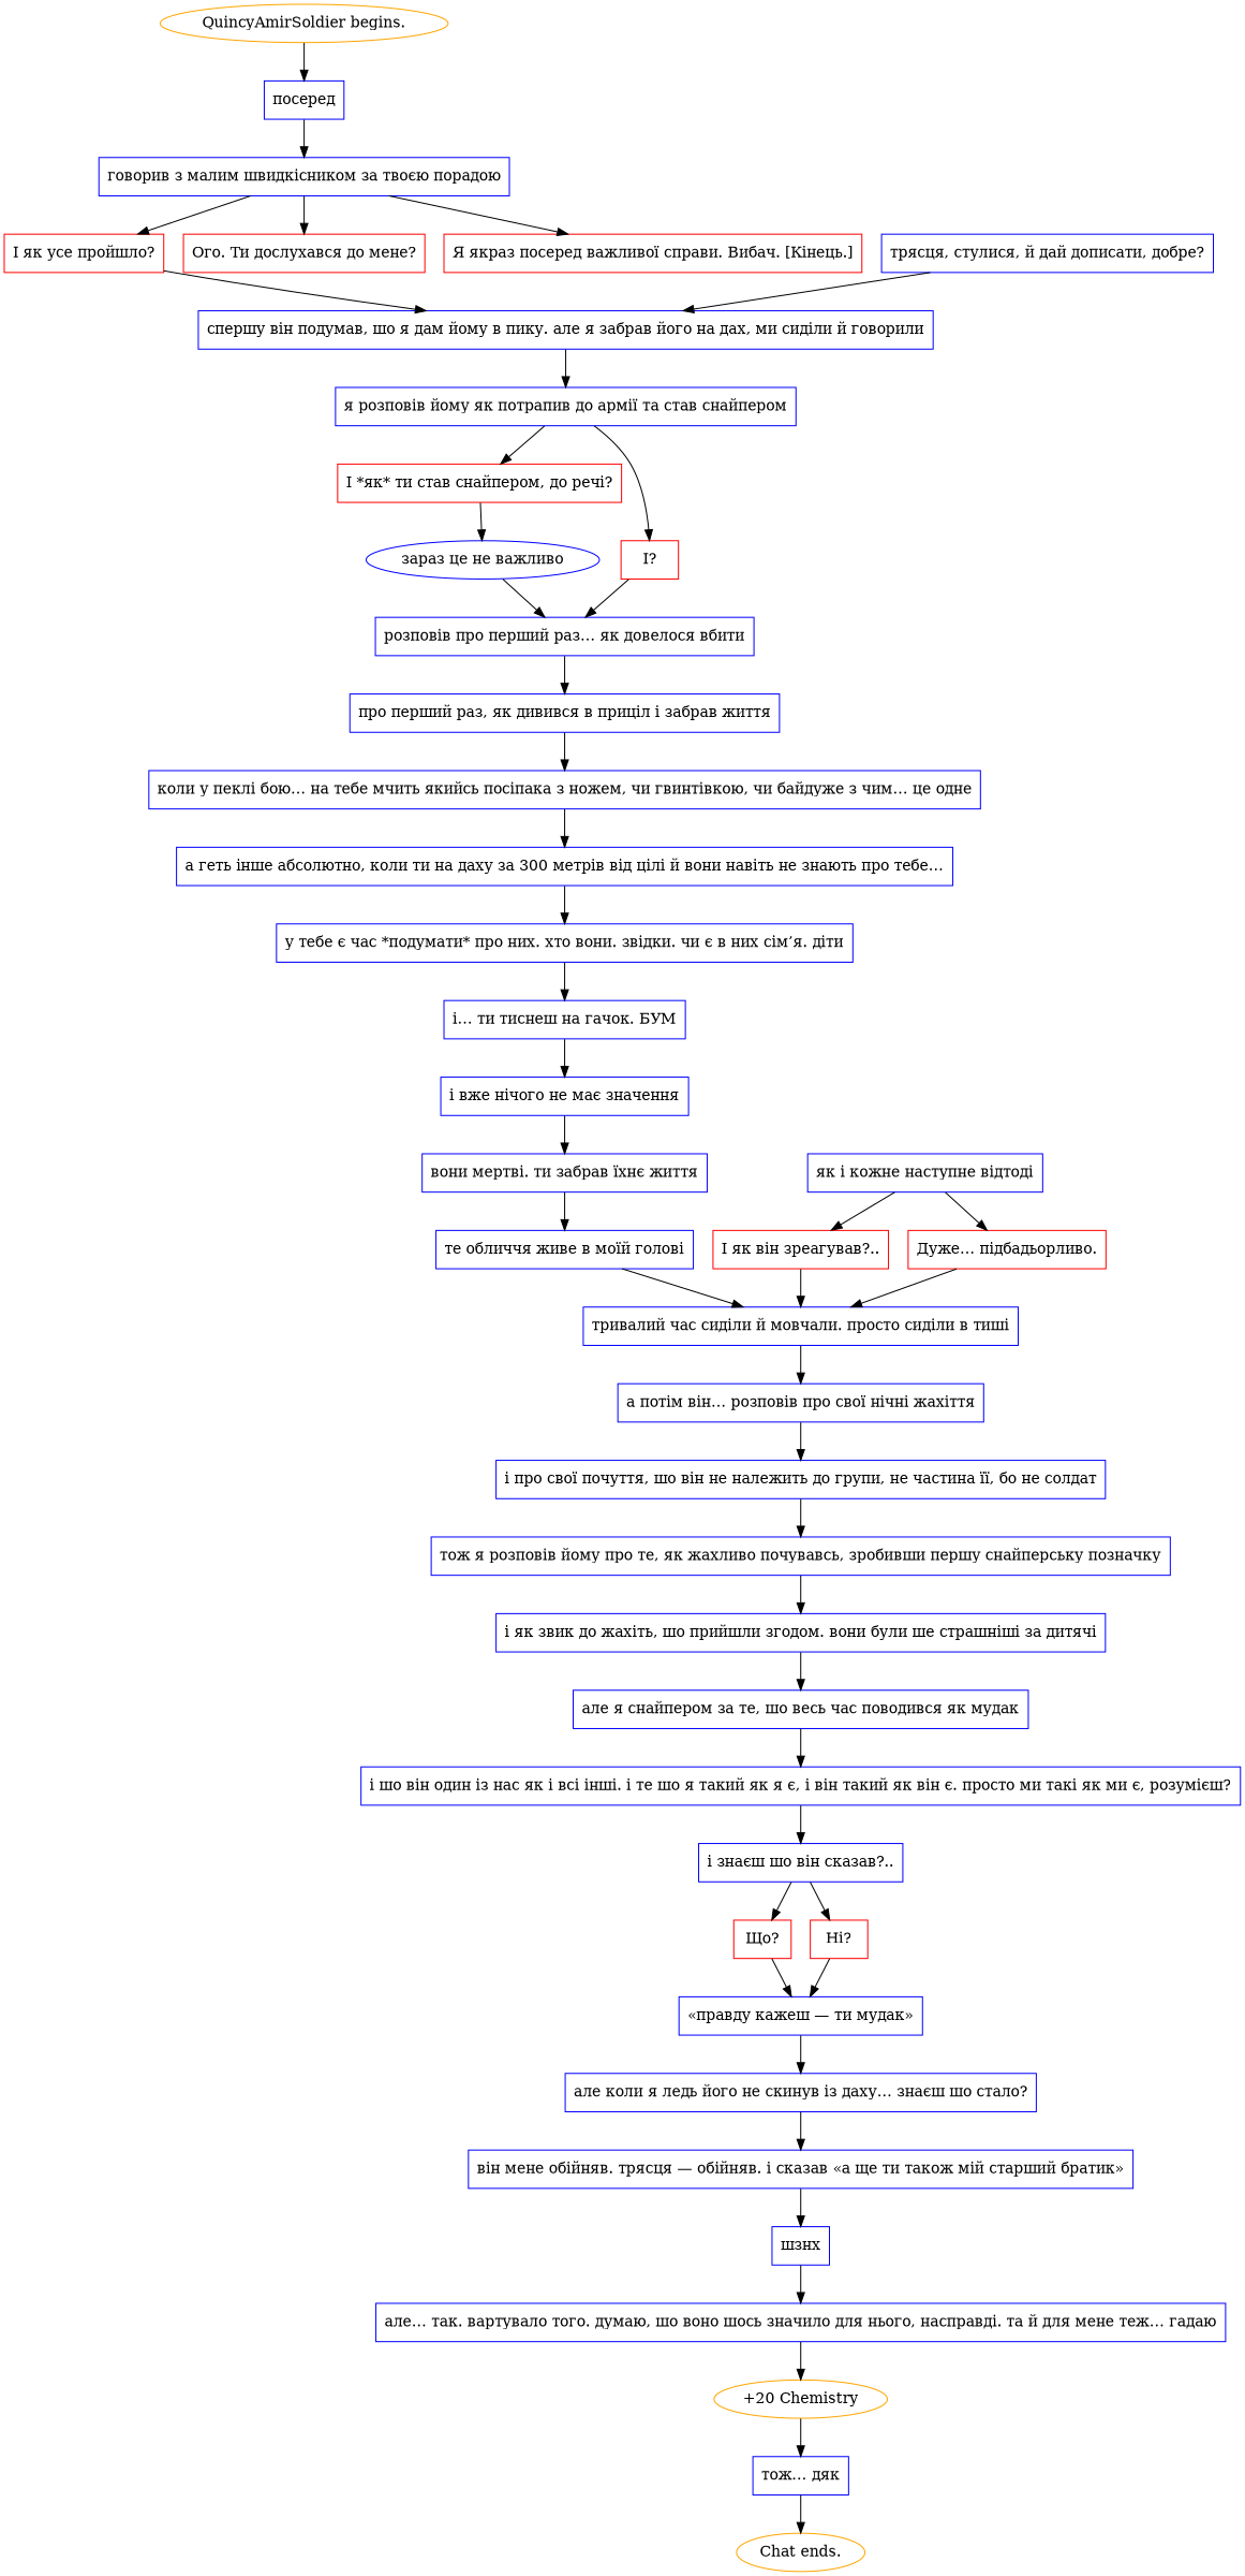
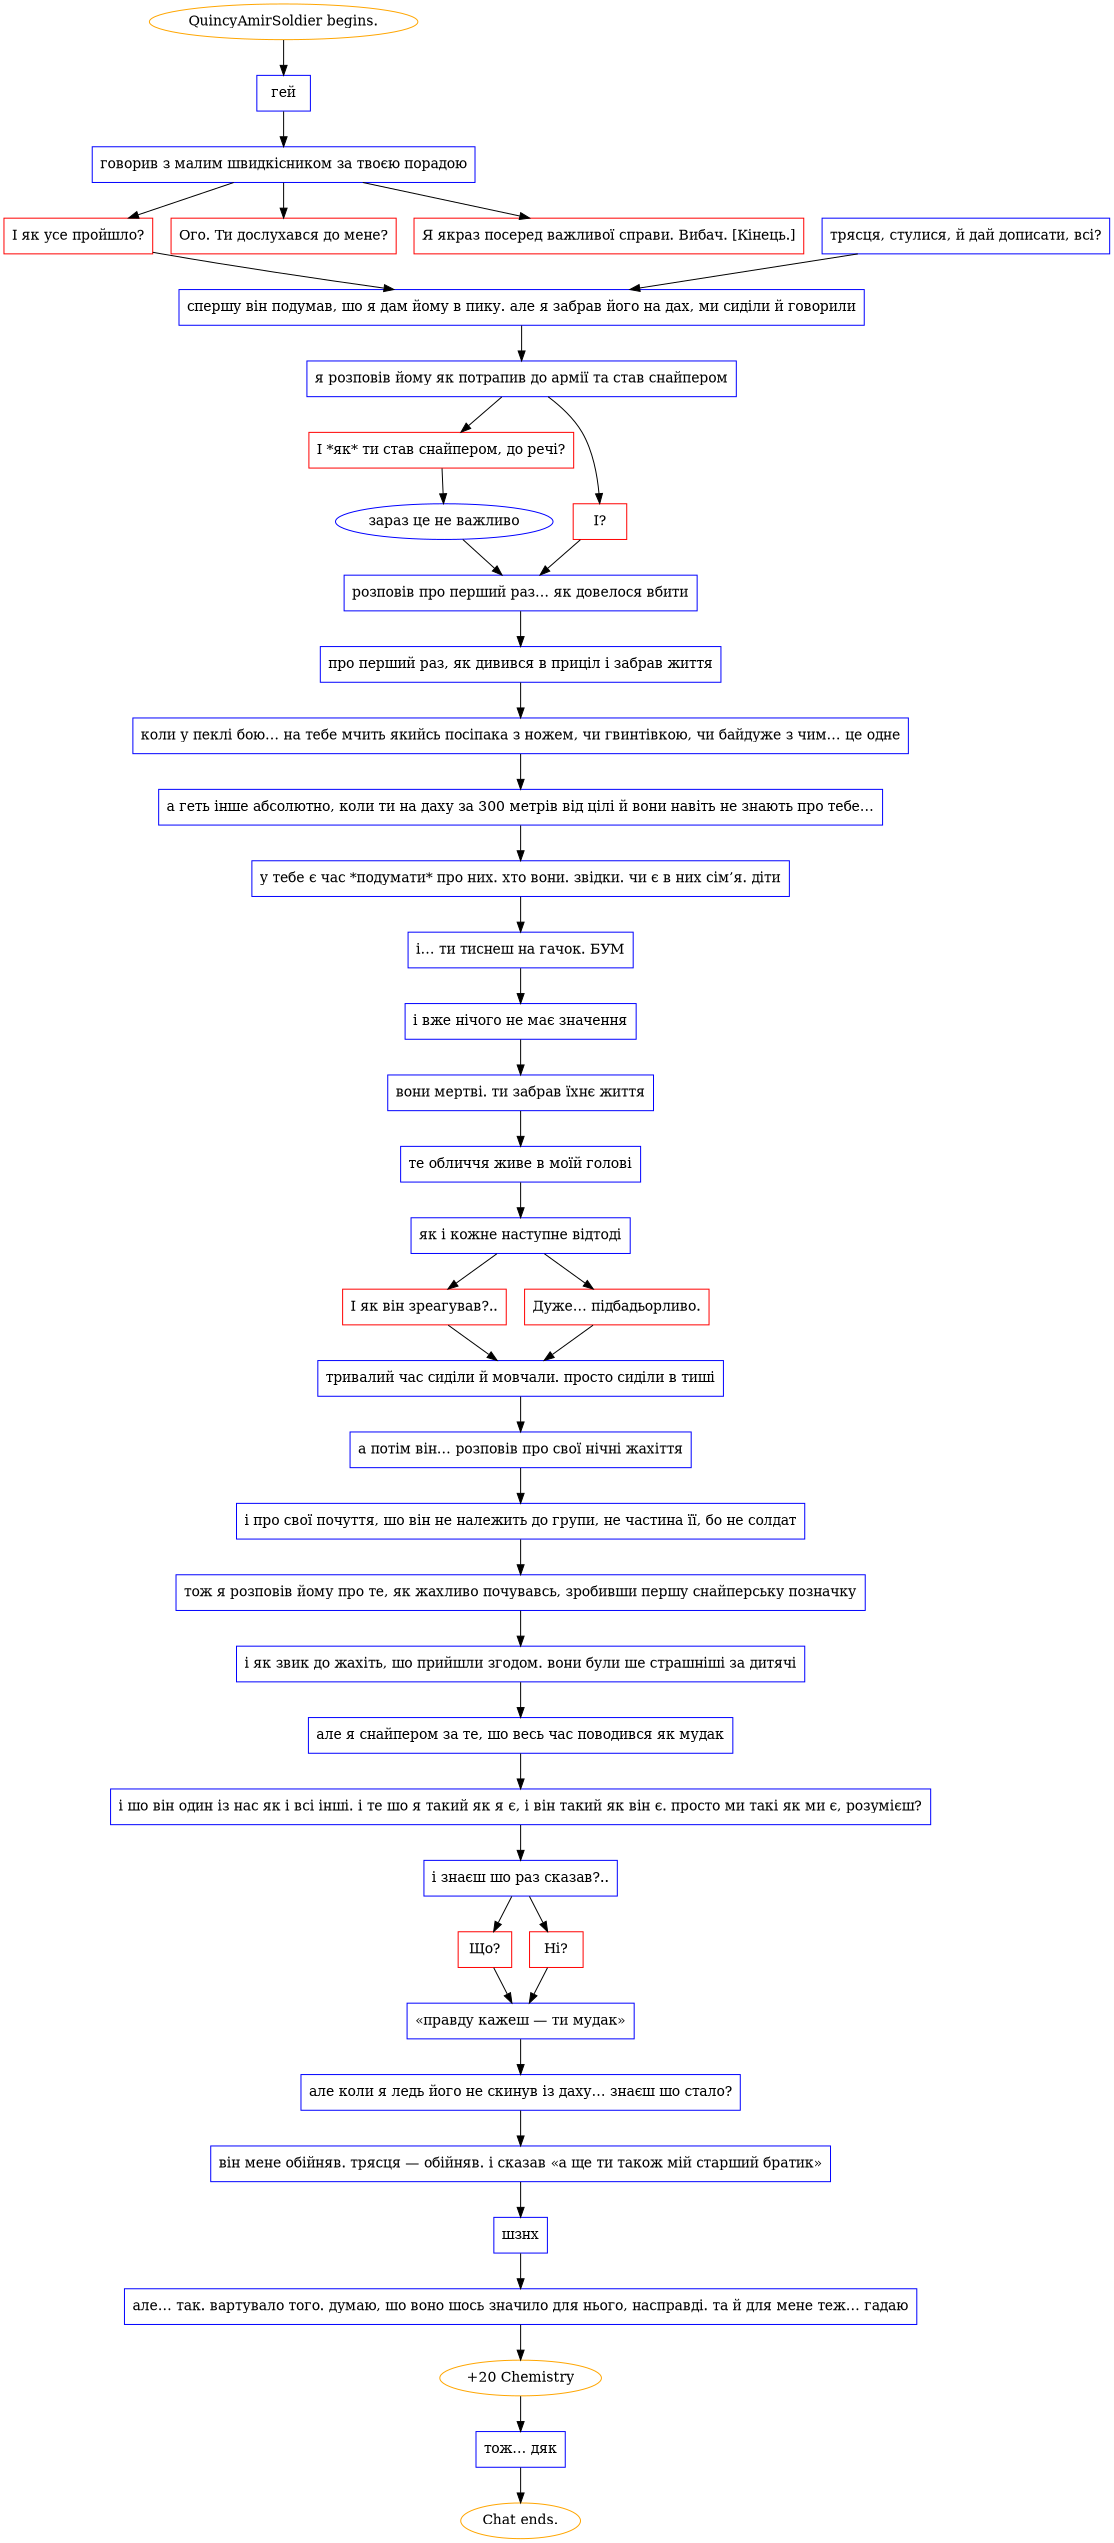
  digraph {
    node [color=blue shape=box]
    "QuincyAmirSoldier begins." [color=orange shape=""]
-   n2 [label="посеред"]
+   n2 [label="гей"]
    n3 [label="говорив з малим швидкісником за твоєю порадою"]
    n4 [color=red label="І як усе пройшло?"]
    n5 [color=red label="Ого. Ти дослухався до мене?"]
    n6 [color=red label="Я якраз посеред важливої справи. Вибач. [Кінець.]"]
    n7 [label="спершу він подумав, шо я дам йому в пику. але я забрав його на дах, ми сиділи й говорили"]
    n8 [label="я розповів йому як потрапив до армії та став снайпером"]
-   n9 [label="трясця, стулися, й дай дописати, добре?"]
+   n9 [label="трясця, стулися, й дай дописати, всі?"]
    "Chat ends." [color=orange shape=""]
    n11 [color=red label="І *як* ти став снайпером, до речі?"]
    n12 [color=red label="І?"]
    n13 [label="зараз це не важливо" shape=ellipse]
    n14 [label="розповів про перший раз… як довелося вбити"]
    n15 [label="про перший раз, як дивився в приціл і забрав життя"]
    n16 [label="коли у пеклі бою… на тебе мчить якийсь посіпака з ножем, чи гвинтівкою, чи байдуже з чим… це одне"]
    n17 [label="а геть інше абсолютно, коли ти на даху за 300 метрів від цілі й вони навіть не знають про тебе…"]
    n18 [label="у тебе є час *подумати* про них. хто вони. звідки. чи є в них сім’я. діти"]
    n19 [label="і… ти тиснеш на гачок. БУМ"]
    n20 [label="і вже нічого не має значення"]
    n21 [label="вони мертві. ти забрав їхнє життя"]
    n22 [label="те обличчя живе в моїй голові"]
    n23 [label="як і кожне наступне відтоді"]
    n24 [color=red label="І як він зреагував?.."]
    n25 [color=red label="Дуже… підбадьорливо."]
    n26 [label="тривалий час сиділи й мовчали. просто сиділи в тиші"]
    n27 [label="а потім він… розповів про свої нічні жахіття"]
    n28 [label="і про свої почуття, шо він не належить до групи, не частина її, бо не солдат"]
    n29 [label="тож я розповів йому про те, як жахливо почувавсь, зробивши першу снайперську позначку"]
    n30 [label="і як звик до жахіть, шо прийшли згодом. вони були ше страшніші за дитячі"]
    n31 [label="але я снайпером за те, шо весь час поводився як мудак"]
    n32 [label="і шо він один із нас як і всі інші. і те шо я такий як я є, і він такий як він є. просто ми такі як ми є, розумієш?"]
-   n33 [label="і знаєш шо він сказав?.."]
+   n33 [label="і знаєш шо раз сказав?.."]
    n34 [color=red label="Що?"]
    n35 [color=red label="Ні?"]
    n36 [label="«правду кажеш — ти мудак»"]
    n37 [label="але коли я ледь його не скинув із даху… знаєш шо стало?"]
    n38 [label="він мене обійняв. трясця — обійняв. і сказав «а ще ти також мій старший братик»"]
    n39 [label="шзнх"]
    n40 [label="але… так. вартувало того. думаю, шо воно шось значило для нього, насправді. та й для мене теж… гадаю"]
    n41 [color=orange label="+20 Chemistry" shape=""]
    n42 [label="тож… дяк"]
    "QuincyAmirSoldier begins." -> n2
    n2 -> n3
    n3 -> n4
    n3 -> n5
    n3 -> n6
    n4 -> n7
    n7 -> n8
    n8 -> n11
    n8 -> n12
    n9 -> n7
    n11 -> n13
    n12 -> n14
    n13 -> n14
    n14 -> n15
    n15 -> n16
    n16 -> n17
    n17 -> n18
    n18 -> n19
    n19 -> n20
    n20 -> n21
    n21 -> n22
-   n22 -> n26
+   n22 -> n23
    n23 -> n24
    n23 -> n25
    n24 -> n26
    n25 -> n26
    n26 -> n27
    n27 -> n28
    n28 -> n29
    n29 -> n30
    n30 -> n31
    n31 -> n32
    n32 -> n33
    n33 -> n34
    n33 -> n35
    n34 -> n36
    n35 -> n36
    n36 -> n37
    n37 -> n38
    n38 -> n39
    n39 -> n40
    n40 -> n41
    n41 -> n42
    n42 -> "Chat ends."
  }
